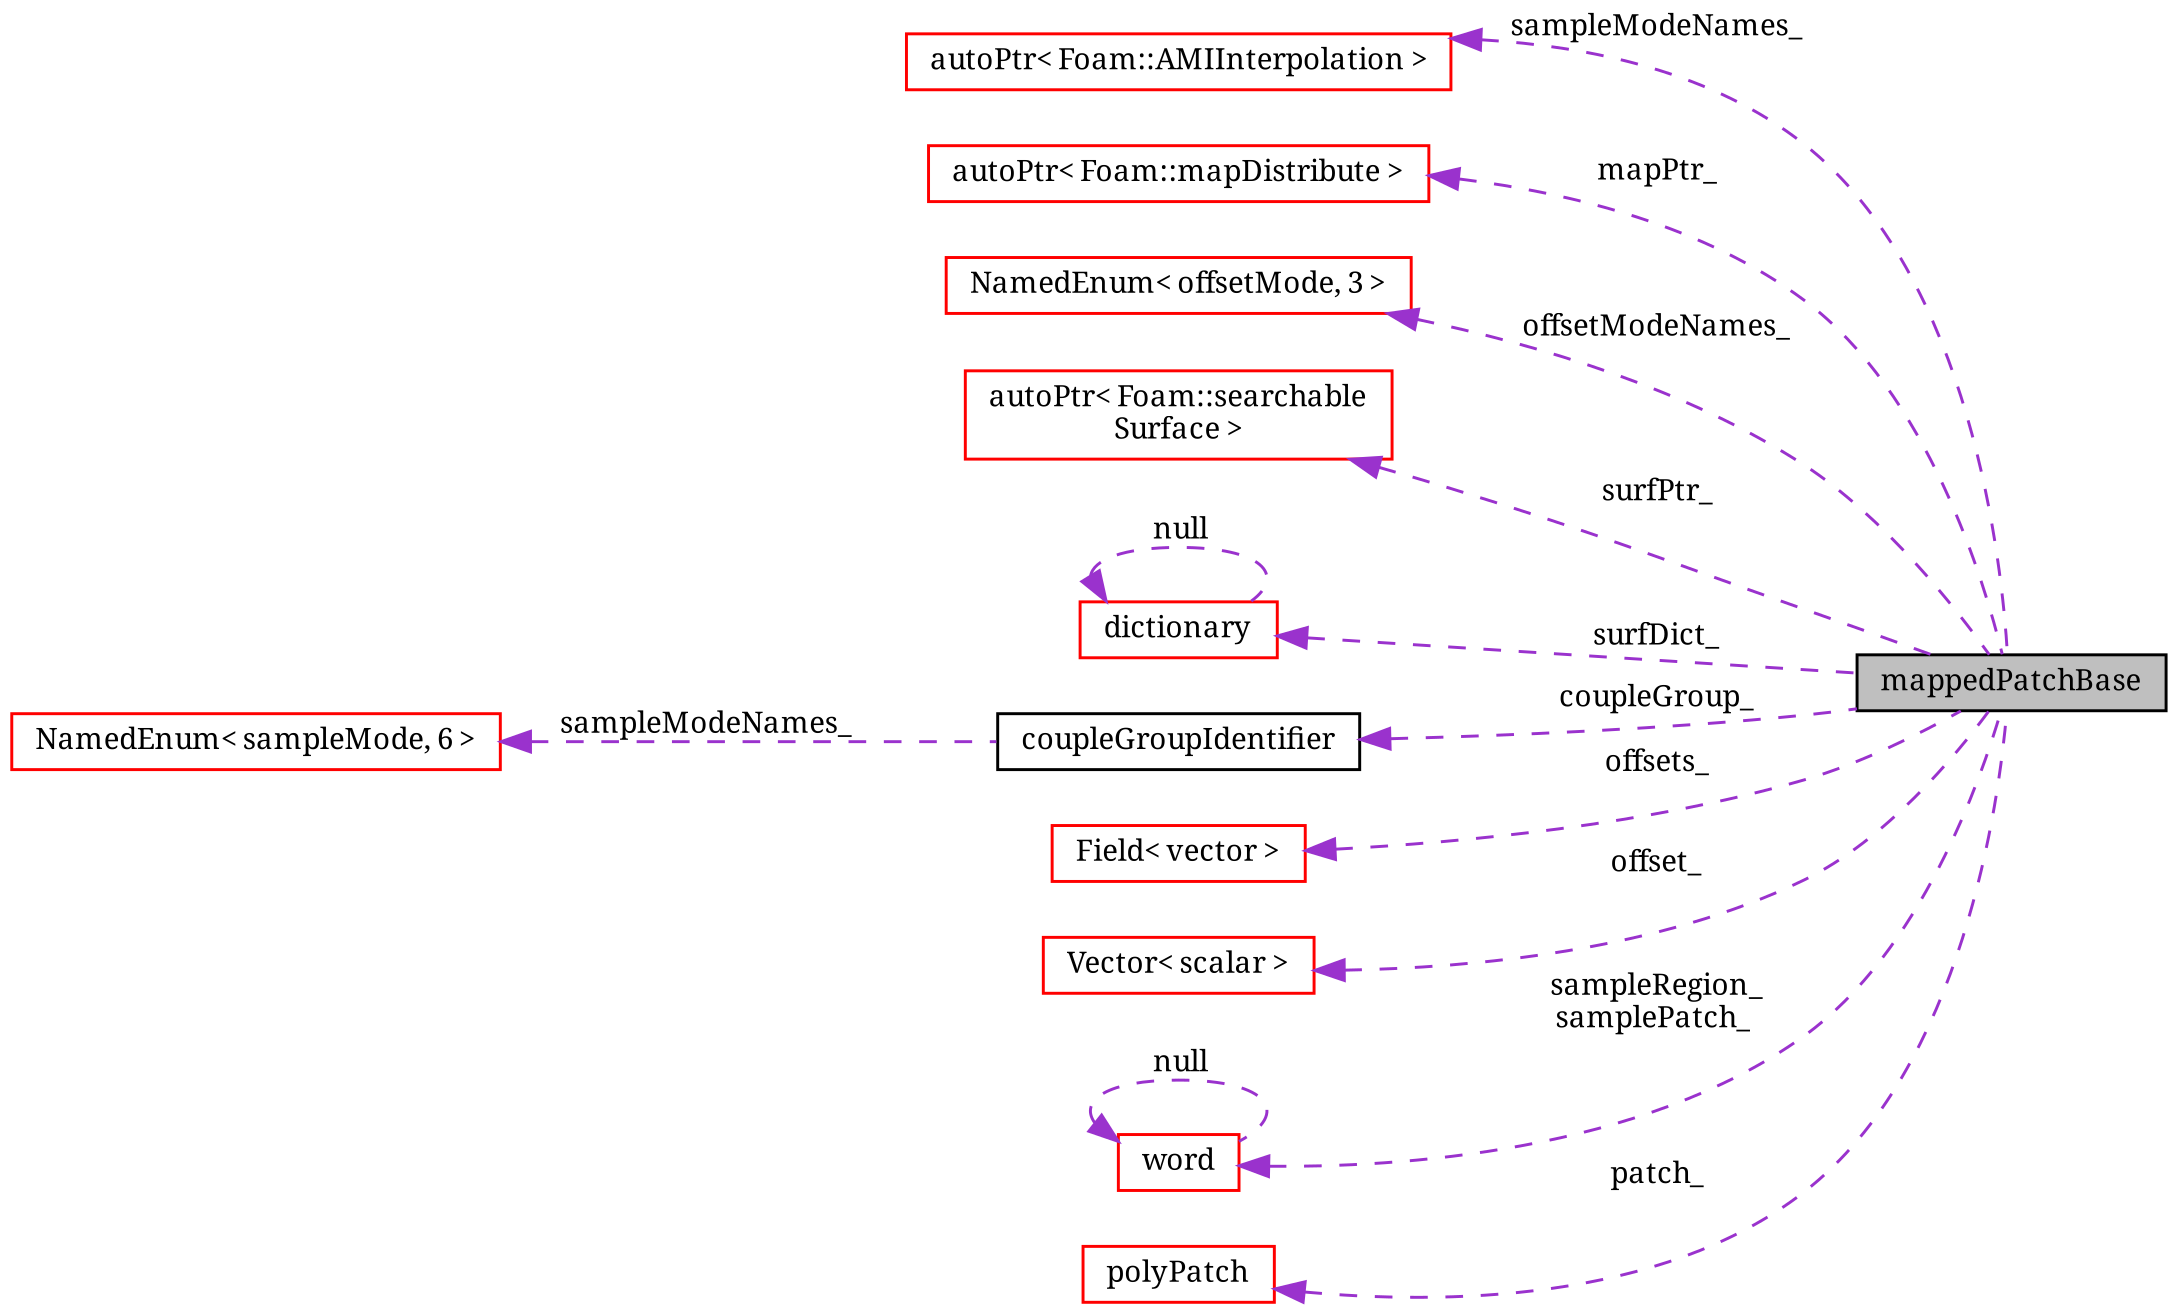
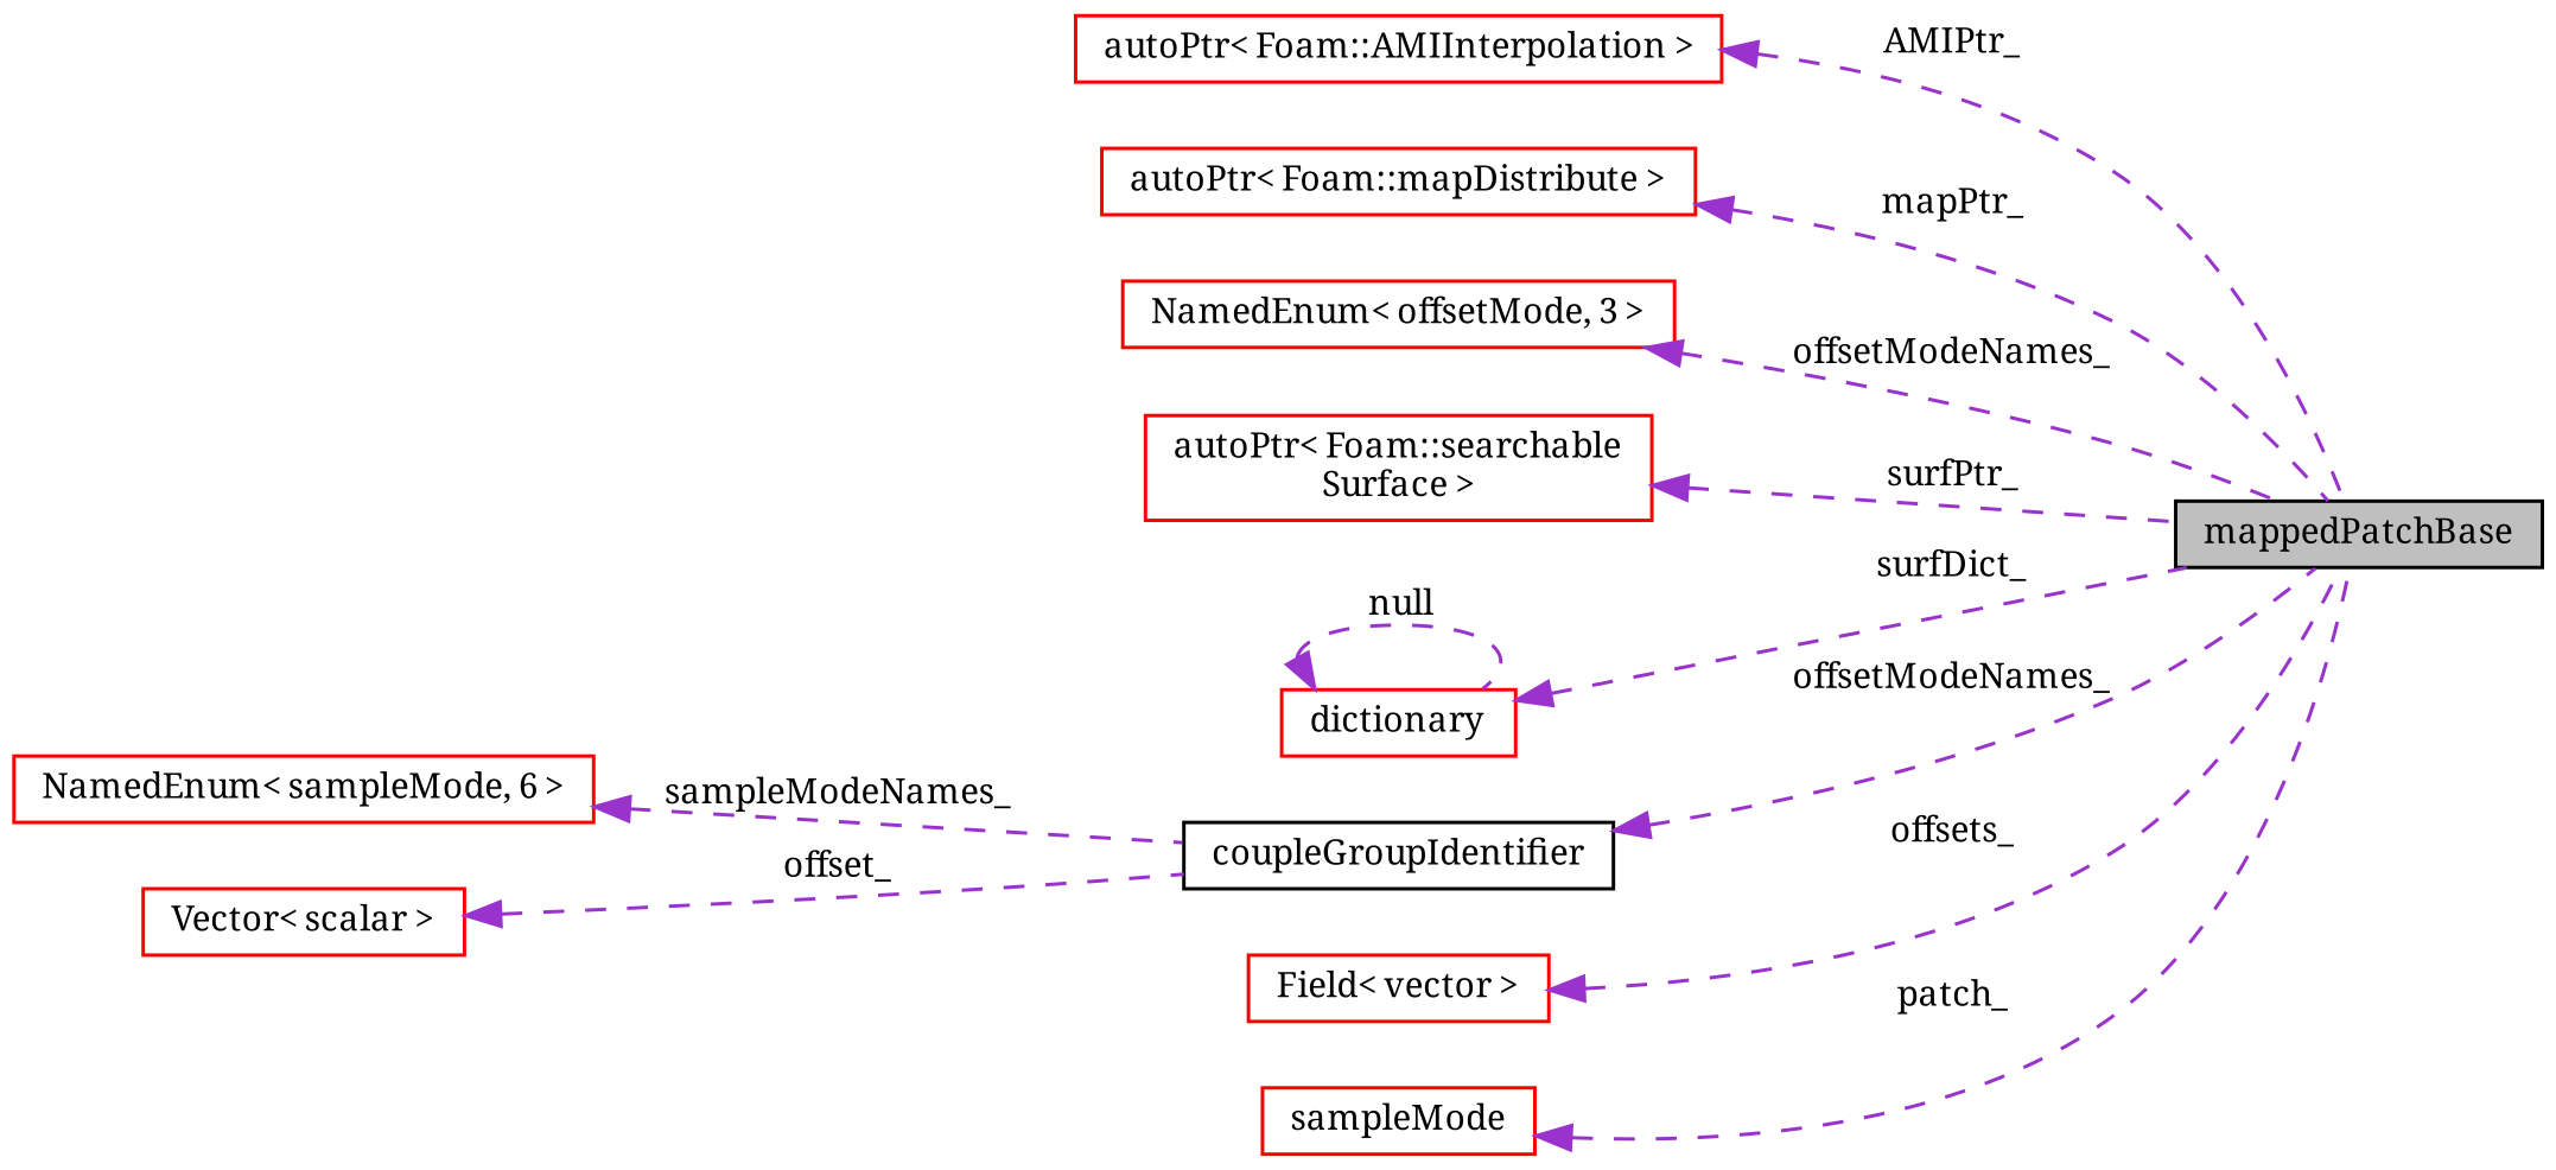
  digraph {
    fontname="Noto Serif"
    rankdir=LR
    node [color=red fontname="Noto Serif" fontsize=10 shape=record]
    edge [color=darkorchid3 dir=back fontname="Noto Serif" fontsize=10 labelfontname=FreeSans labelfontsize=10 style=dashed]
    n1 [color=black fillcolor=grey75 fontcolor=black height=0.2 label=mappedPatchBase style=filled width=0.4]
    n2 [height=0.2 label="autoPtr\< Foam::AMIInterpolation \>" width=0.4]
    n3 [height=0.2 label="autoPtr\< Foam::mapDistribute \>" width=0.4]
    n4 [height=0.2 label="NamedEnum\< offsetMode, 3 \>" width=0.4]
    n5 [height=0.2 label="autoPtr\< Foam::searchable\lSurface \>" width=0.4]
    n6 [height=0.2 label=dictionary width=0.4]
    n7 [height=0.2 label="NamedEnum\< sampleMode, 6 \>" width=0.4]
    n8 [color=black height=0.2 label=coupleGroupIdentifier width=0.4]
    n9 [height=0.2 label="Field\< vector \>" width=0.4]
    n10 [height=0.2 label="Vector\< scalar \>" width=0.4]
-   n11 [height=0.2 label=word width=0.4]
-   n12 [height=0.2 label=polyPatch width=0.4]
-   n2 -> n1 [label=" sampleModeNames_"]
+   n12 [height=0.2 label=sampleMode width=0.4]
+   n2 -> n1 [label=" AMIPtr_"]
    n3 -> n1 [label=" mapPtr_"]
    n4 -> n1 [label=" offsetModeNames_"]
    n5 -> n1 [label=" surfPtr_"]
    n6 -> n1 [label=" surfDict_"]
    n6 -> n6 [label=" null"]
    n7 -> n8 [label=" sampleModeNames_"]
-   n8 -> n1 [label=" coupleGroup_"]
+   n8 -> n1 [label=" offsetModeNames_"]
    n9 -> n1 [label=" offsets_"]
-   n10 -> n1 [label=" offset_"]
-   n11 -> n1 [label=" sampleRegion_\nsamplePatch_"]
-   n11 -> n11 [label=" null"]
+   n10 -> n8 [label=" offset_"]
    n12 -> n1 [label=" patch_"]
  }
